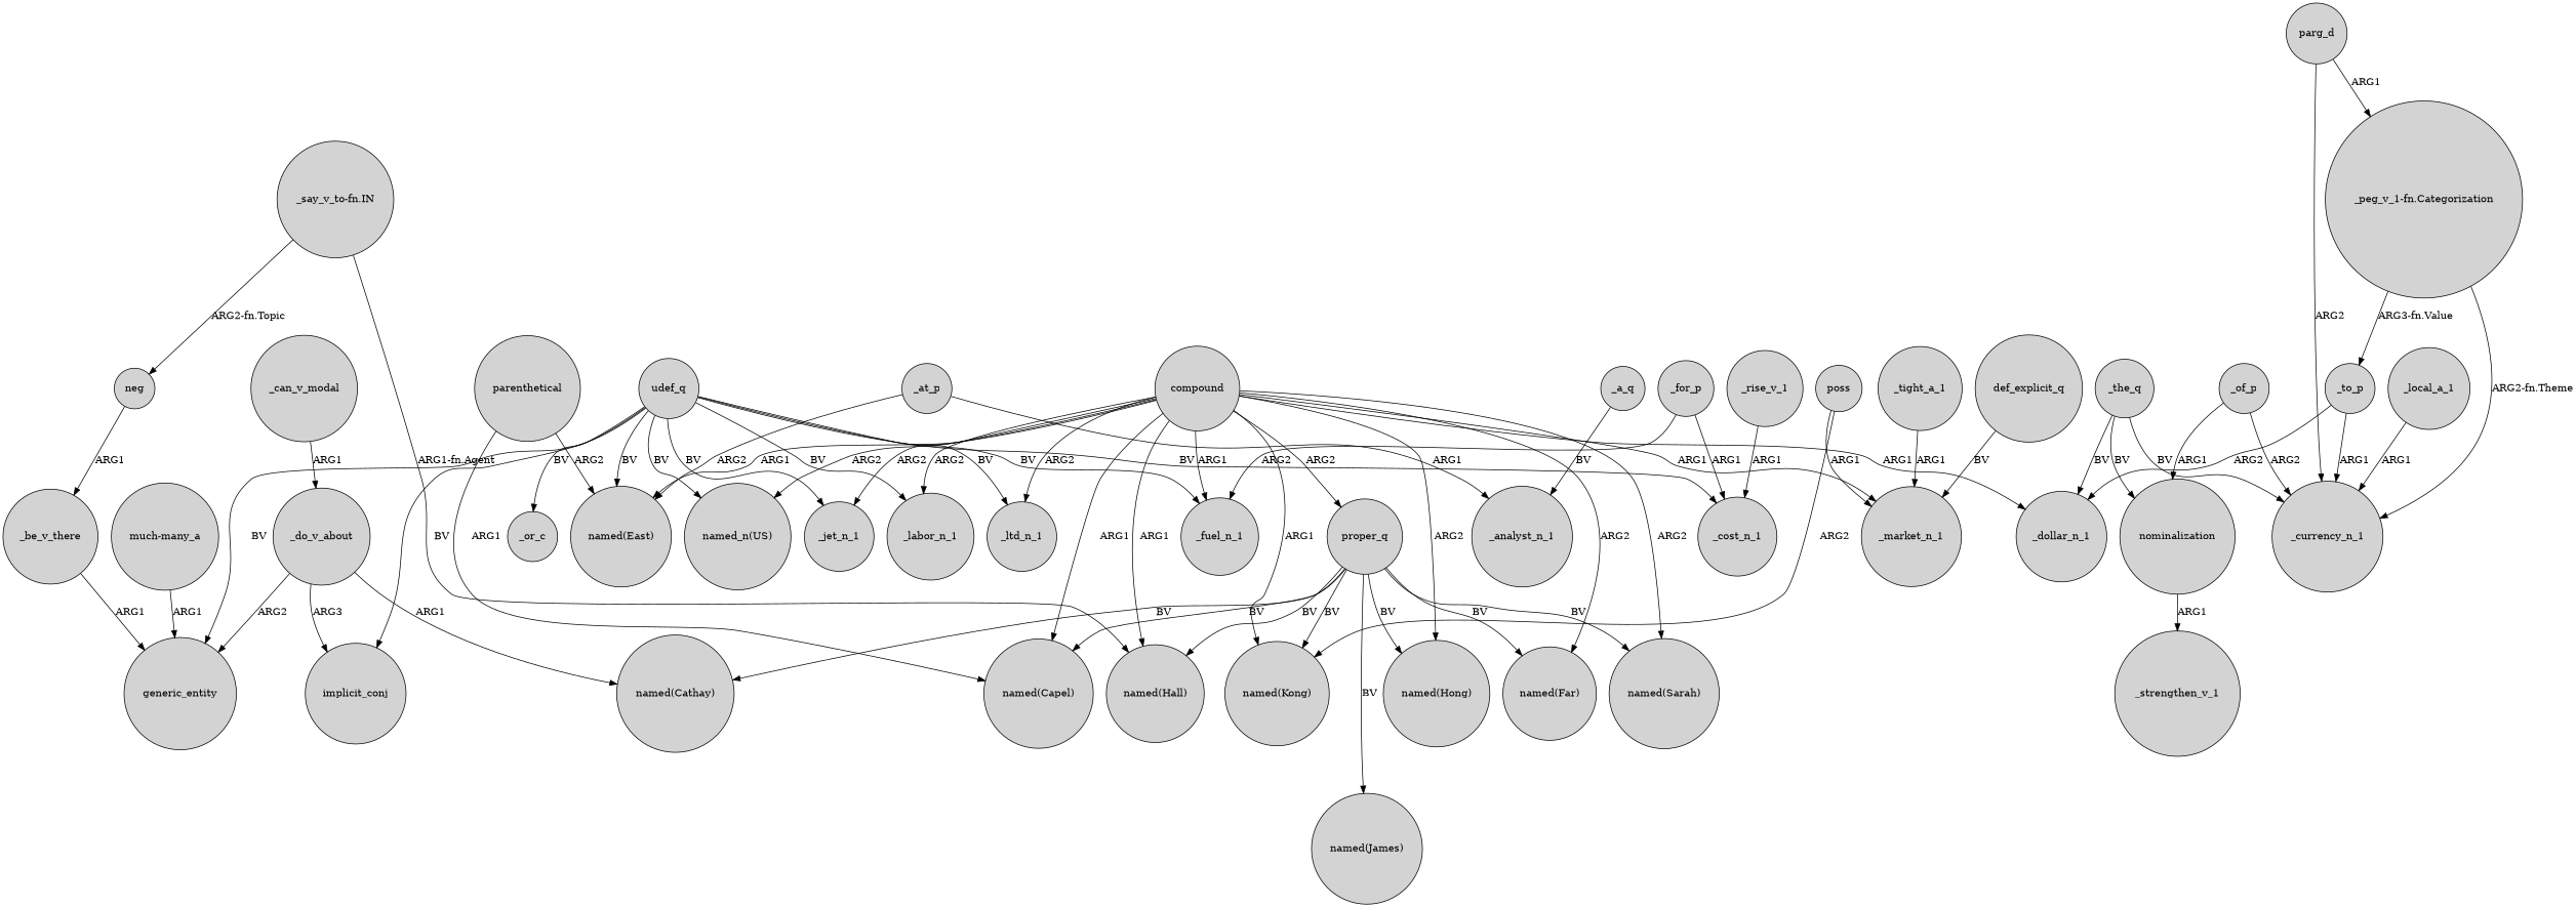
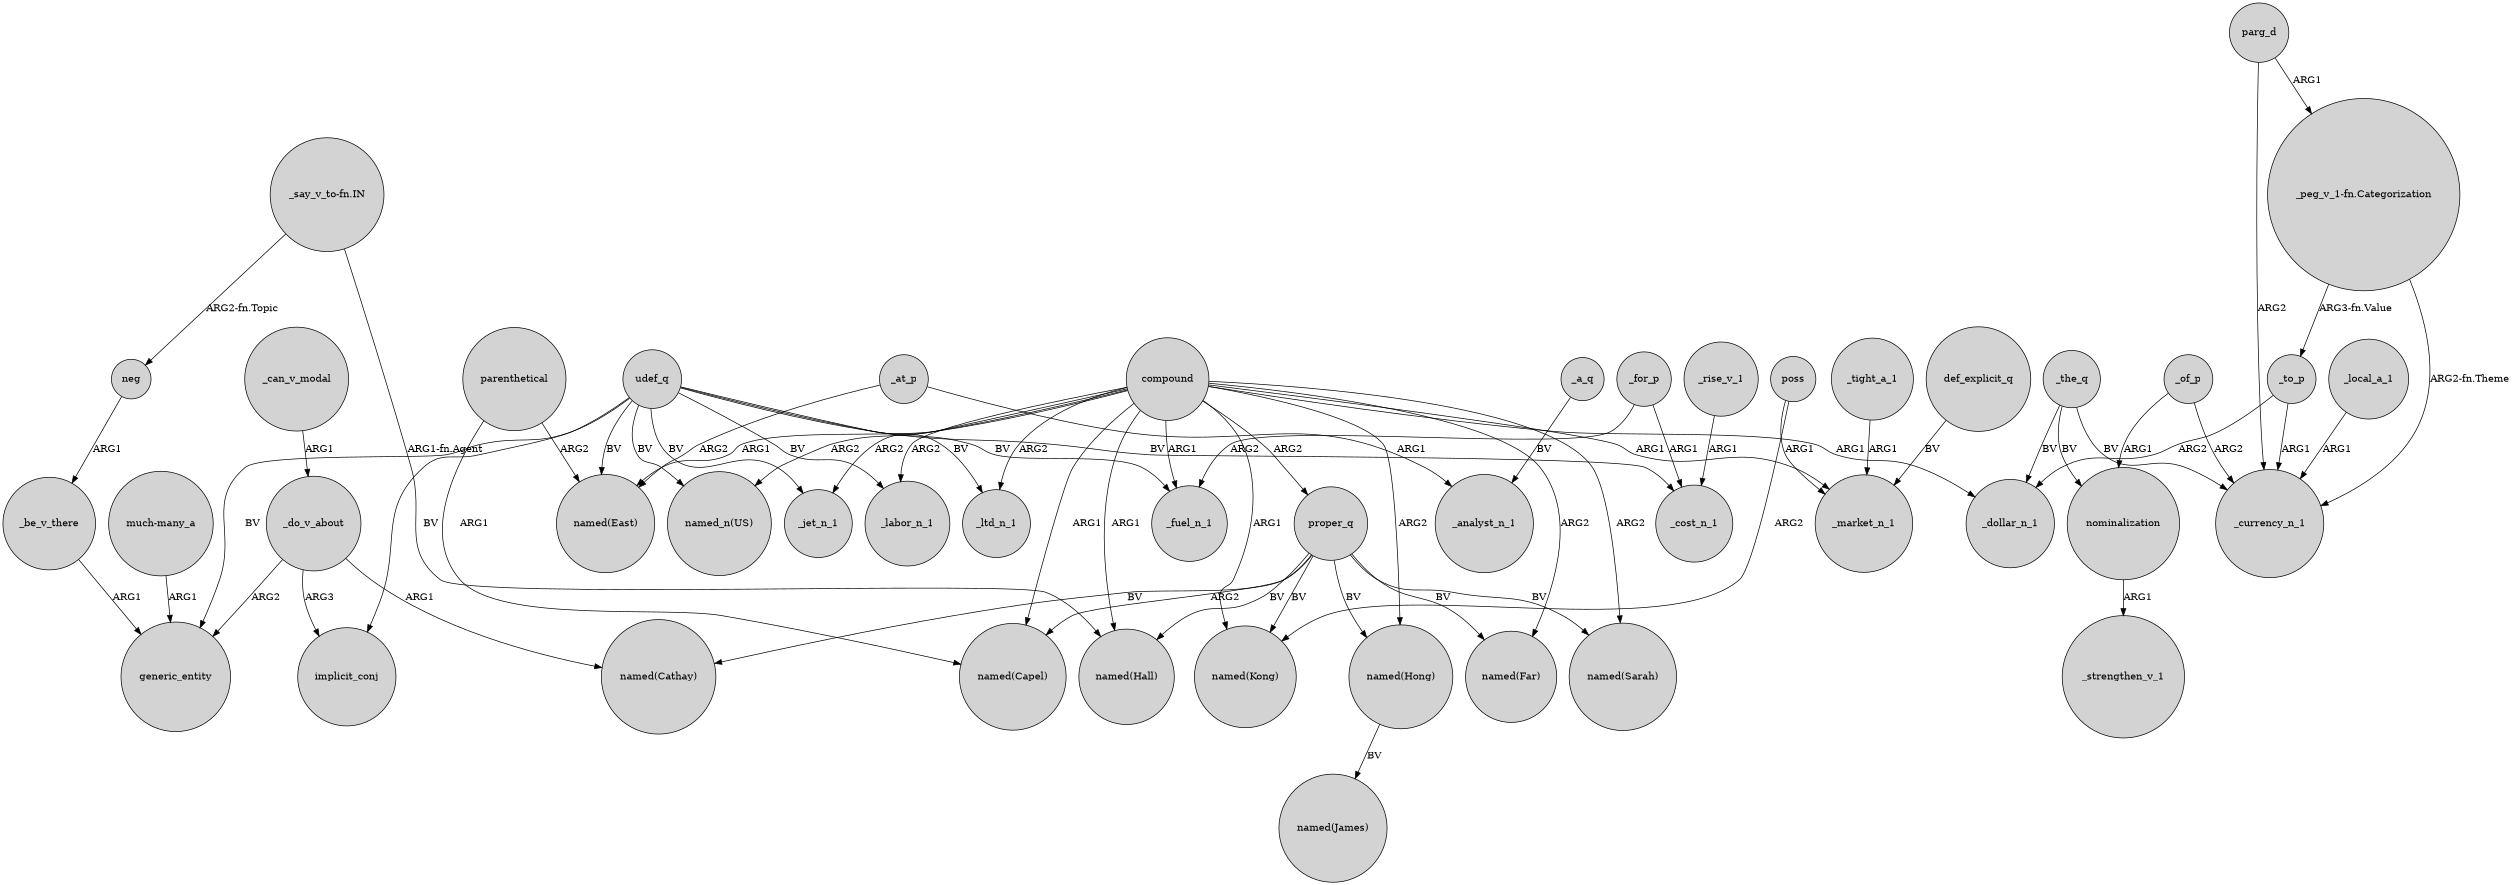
  digraph {
    node [shape=circle style=filled]
    proper_q
    "named(Sarah)"
    "named(Hall)"
    "named(Capel)"
    "named(James)"
    "named(Far)"
    "named(Hong)"
    "named(Kong)"
    "named(Cathay)"
    udef_q
    "named_n(US)"
    _jet_n_1
    generic_entity
    _labor_n_1
    "named(East)"
    _cost_n_1
-   _or_c
    implicit_conj
    _fuel_n_1
    _ltd_n_1
    compound
    _dollar_n_1
    _market_n_1
    _to_p
    _currency_n_1
    _do_v_about
    _the_q
    nominalization
    _strengthen_v_1
    "much-many_a"
    parenthetical
    parg_d
    "_peg_v_1-fn.Categorization"
    _can_v_modal
    poss
    _tight_a_1
    def_explicit_q
    _at_p
    _analyst_n_1
    _of_p
    "_say_v_to-fn.IN"
    neg
    _be_v_there
    _for_p
    _local_a_1
    _a_q
    _rise_v_1
    proper_q -> "named(Sarah)" [label=BV]
    proper_q -> "named(Hall)" [label=BV]
-   proper_q -> "named(Capel)" [label=BV]
-   proper_q -> "named(James)" [label=BV]
+   proper_q -> "named(Capel)" [label=ARG2]
+   "named(Hong)" -> "named(James)" [label=BV]
    proper_q -> "named(Far)" [label=BV]
    proper_q -> "named(Hong)" [label=BV]
    proper_q -> "named(Kong)" [label=BV]
    proper_q -> "named(Cathay)" [label=BV]
    udef_q -> "named_n(US)" [label=BV]
    udef_q -> _jet_n_1 [label=BV]
    udef_q -> generic_entity [label=BV]
    udef_q -> _labor_n_1 [label=BV]
    udef_q -> "named(East)" [label=BV]
    udef_q -> _cost_n_1 [label=BV]
-   udef_q -> _or_c [label=BV]
    udef_q -> implicit_conj [label=BV]
    udef_q -> _fuel_n_1 [label=BV]
    udef_q -> _ltd_n_1 [label=BV]
    compound -> proper_q [label=ARG2]
    compound -> "named(Sarah)" [label=ARG2]
    compound -> "named(Hall)" [label=ARG1]
    compound -> "named(Capel)" [label=ARG1]
    compound -> "named(Far)" [label=ARG2]
    compound -> "named(Hong)" [label=ARG2]
    compound -> "named(Kong)" [label=ARG1]
    compound -> "named_n(US)" [label=ARG2]
    compound -> _jet_n_1 [label=ARG2]
    compound -> _labor_n_1 [label=ARG2]
    compound -> "named(East)" [label=ARG1]
    compound -> _fuel_n_1 [label=ARG1]
    compound -> _ltd_n_1 [label=ARG2]
    compound -> _dollar_n_1 [label=ARG1]
    compound -> _market_n_1 [label=ARG1]
    _to_p -> _dollar_n_1 [label=ARG2]
    _to_p -> _currency_n_1 [label=ARG1]
    _do_v_about -> "named(Cathay)" [label=ARG1]
    _do_v_about -> generic_entity [label=ARG2]
    _do_v_about -> implicit_conj [label=ARG3]
    _the_q -> _dollar_n_1 [label=BV]
    _the_q -> _currency_n_1 [label=BV]
    _the_q -> nominalization [label=BV]
    nominalization -> _strengthen_v_1 [label=ARG1]
    "much-many_a" -> generic_entity [label=ARG1]
    parenthetical -> "named(Capel)" [label=ARG1]
    parenthetical -> "named(East)" [label=ARG2]
    parg_d -> _currency_n_1 [label=ARG2]
    parg_d -> "_peg_v_1-fn.Categorization" [label=ARG1]
    "_peg_v_1-fn.Categorization" -> _to_p [label="ARG3-fn.Value"]
    "_peg_v_1-fn.Categorization" -> _currency_n_1 [label="ARG2-fn.Theme"]
    _can_v_modal -> _do_v_about [label=ARG1]
    poss -> "named(Kong)" [label=ARG2]
    poss -> _market_n_1 [label=ARG1]
    _tight_a_1 -> _market_n_1 [label=ARG1]
    def_explicit_q -> _market_n_1 [label=BV]
    _at_p -> "named(East)" [label=ARG2]
    _at_p -> _analyst_n_1 [label=ARG1]
    _of_p -> _currency_n_1 [label=ARG2]
    _of_p -> nominalization [label=ARG1]
    "_say_v_to-fn.IN" -> "named(Hall)" [label="ARG1-fn.Agent"]
    "_say_v_to-fn.IN" -> neg [label="ARG2-fn.Topic"]
    neg -> _be_v_there [label=ARG1]
    _be_v_there -> generic_entity [label=ARG1]
    _for_p -> _cost_n_1 [label=ARG1]
    _for_p -> _fuel_n_1 [label=ARG2]
    _local_a_1 -> _currency_n_1 [label=ARG1]
    _a_q -> _analyst_n_1 [label=BV]
    _rise_v_1 -> _cost_n_1 [label=ARG1]
  }
